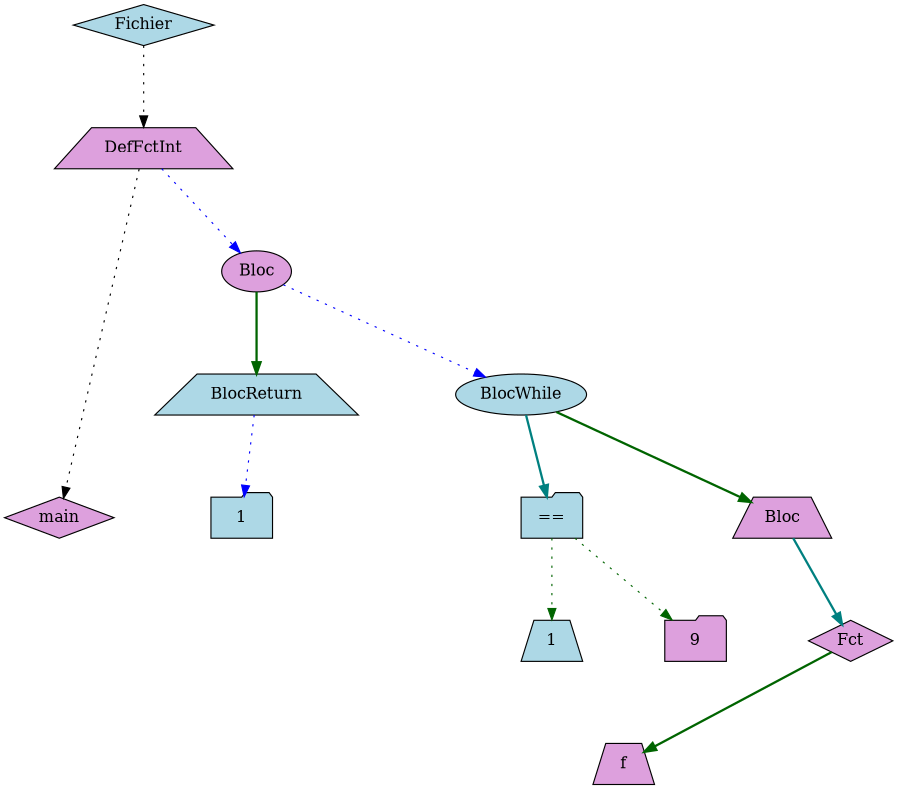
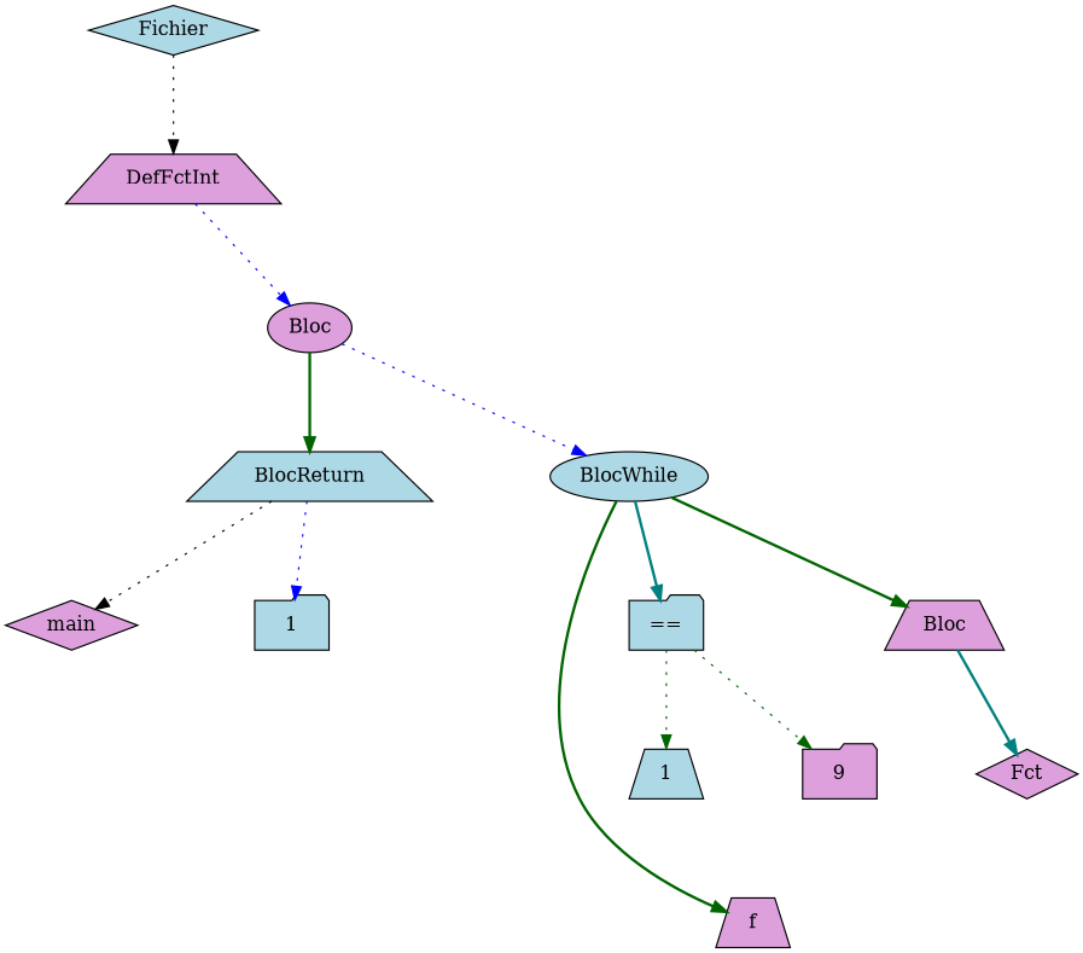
  digraph {
    nodesep=1
    ranksep=1
    node [fillcolor=plum shape=trapezium style=filled]
    edge [color=darkgreen style=dotted]
    n1 [fillcolor=lightblue label=Fichier shape=diamond]
    n2 [label=DefFctInt]
    n3 [label=main shape=diamond]
    n4 [label=Bloc shape=ellipse]
    n5 [fillcolor=lightblue label=BlocWhile shape=ellipse]
    n6 [fillcolor=lightblue label=BlocReturn]
    n7 [fillcolor=lightblue label="==" shape=folder]
    n8 [label=Bloc]
    n9 [fillcolor=lightblue label=1 shape=folder]
    n10 [fillcolor=lightblue label=1]
    n11 [label=9 shape=folder]
    n12 [label=Fct shape=diamond]
    n13 [label=f]
    n1 -> n2 [color=black]
-   n2 -> n3 [color=black]
+   n6 -> n3 [color=black]
    n2 -> n4 [color=blue]
    n4 -> n5 [color=blue]
    n4 -> n6 [style=bold]
    n5 -> n7 [color=teal style=bold]
    n5 -> n8 [style=bold]
    n6 -> n9 [color=blue]
    n7 -> n10
    n7 -> n11
    n8 -> n12 [color=teal style=bold]
-   n12 -> n13 [style=bold]
+   n5 -> n13 [style=bold]
  }
